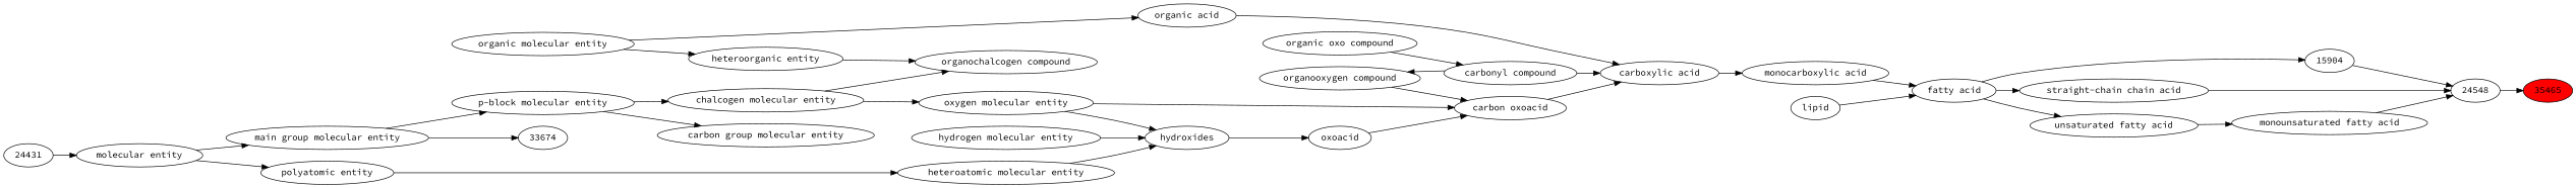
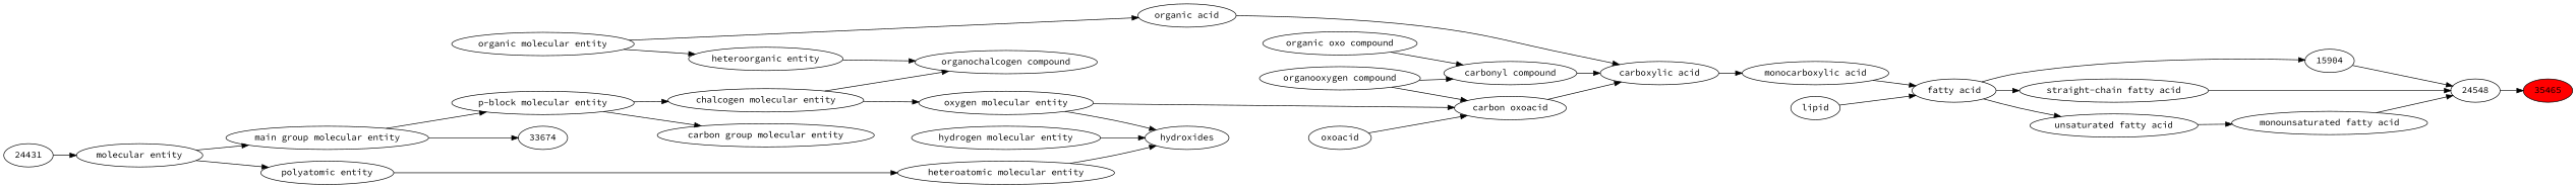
  digraph {
    fontname="Source Code Pro"
    rankdir=LR
    node [fontname="Source Code Pro"]
    edge [fontname="Source Code Pro"]
    n1 [fillcolor=red label=35465 style=filled]
    n2 [label=24548]
    n3 [label=15904]
-   n4 [label="straight-chain chain acid"]
+   n4 [label="straight-chain fatty acid"]
    n5 [label="monounsaturated fatty acid"]
    n6 [label="fatty acid"]
    n7 [label="unsaturated fatty acid"]
    n8 [label="monocarboxylic acid"]
    n9 [label=lipid]
    n10 [label="carboxylic acid"]
    n11 [label="organic molecular entity"]
    n12 [label="organic acid"]
    n13 [label="heteroorganic entity"]
    n14 [label="organic oxo compound"]
    n15 [label="carbonyl compound"]
    n16 [label="organochalcogen compound"]
    n17 [label="carbon oxoacid"]
    n18 [label="carbon group molecular entity"]
    n19 [label="organooxygen compound"]
    n20 [label=oxoacid]
    n21 [label="p-block molecular entity"]
    n22 [label="chalcogen molecular entity"]
    n23 [label="oxygen molecular entity"]
    n24 [label=hydroxides]
    n25 [label="main group molecular entity"]
    n26 [label=33674]
    n27 [label="hydrogen molecular entity"]
    n28 [label="heteroatomic molecular entity"]
    n29 [label="molecular entity"]
    n30 [label="polyatomic entity"]
    n31 [label=24431]
    n2 -> n1
    n3 -> n2
    n4 -> n2
    n5 -> n2
    n6 -> n3
    n6 -> n4
    n6 -> n7
    n7 -> n5
    n8 -> n6
    n9 -> n6
    n10 -> n8
    n11 -> n12
    n11 -> n13
    n12 -> n10
    n13 -> n16
    n14 -> n15
    n15 -> n10
    n17 -> n10
-   n15 -> n19
+   n19 -> n15
    n19 -> n17
    n20 -> n17
    n21 -> n18
    n21 -> n22
    n22 -> n16
    n22 -> n23
    n23 -> n17
    n23 -> n24
-   n24 -> n20
    n25 -> n21
    n25 -> n26
    n27 -> n24
    n28 -> n24
    n29 -> n25
    n29 -> n30
    n30 -> n28
    n31 -> n29
  }
